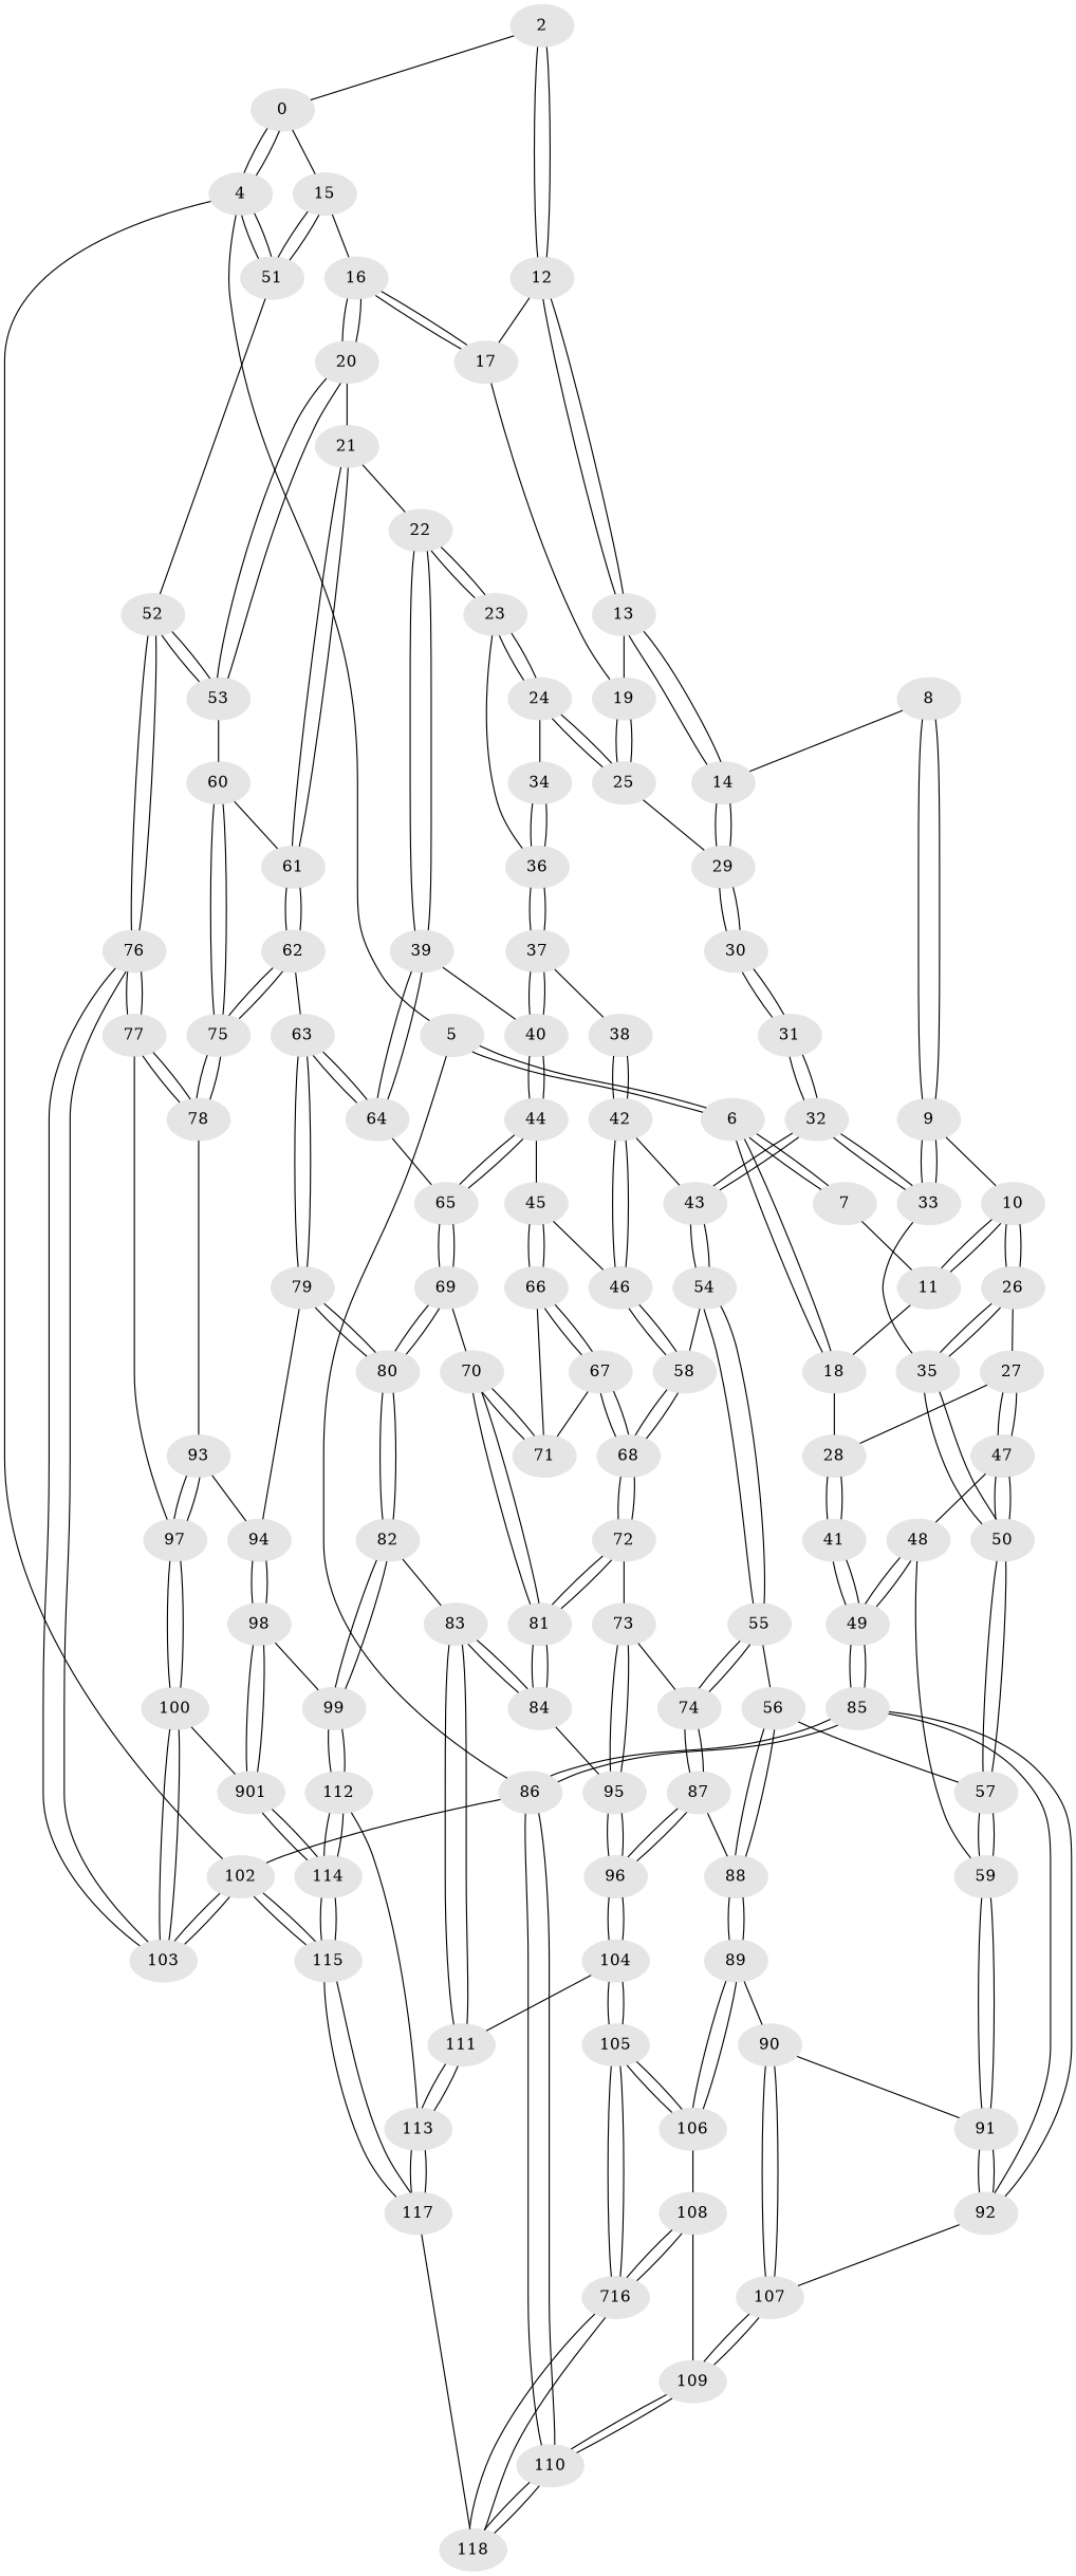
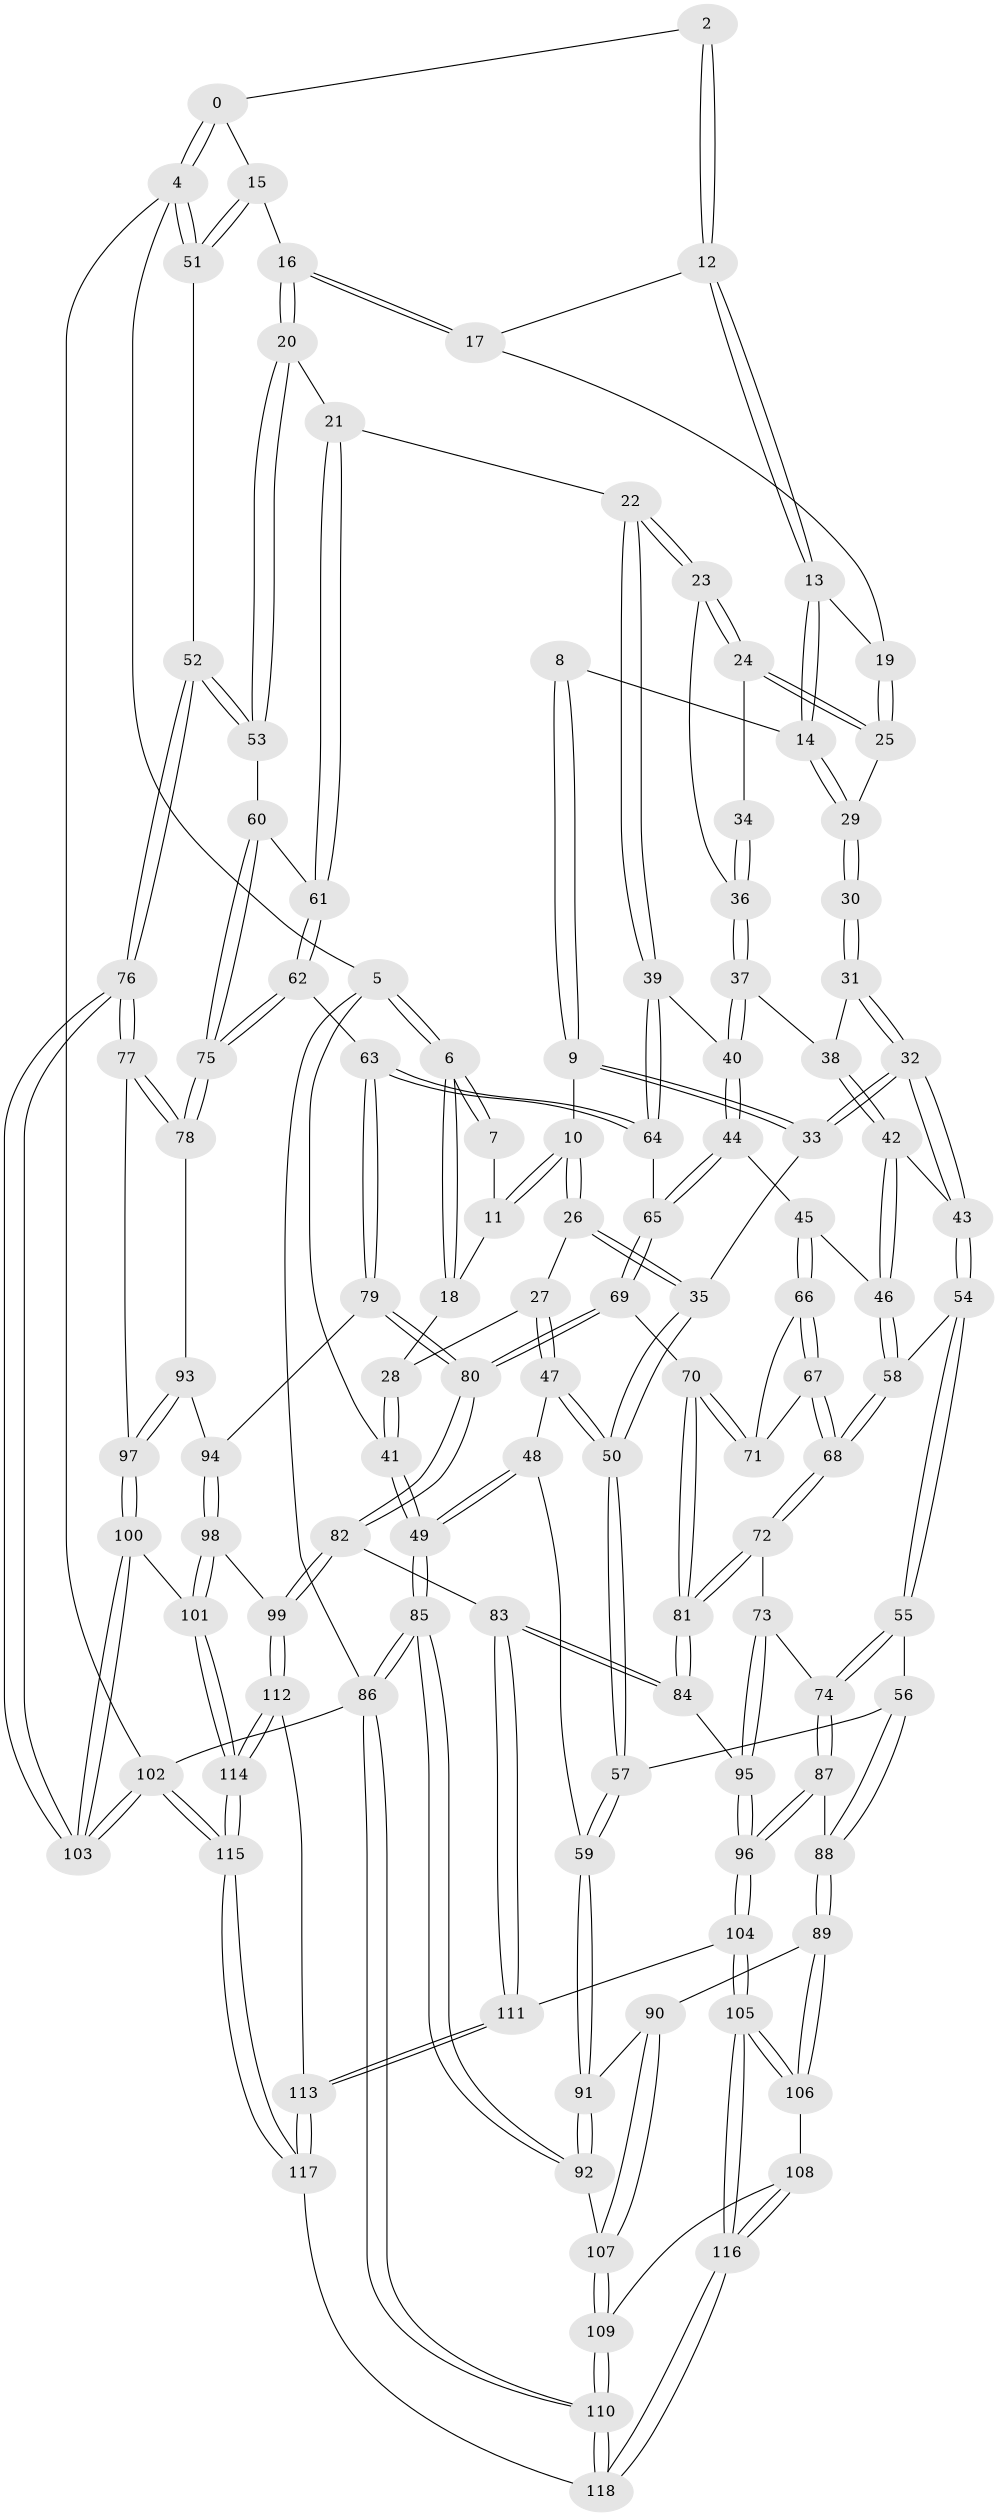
  graph {
    node [color=gray90 style=filled]
    n1 [label=0]
    2
    12
    8
    9
    14
    4
    15
    13
    17
    5
    51
    102
    16
    6
    41
    86
    52
    103
    115
    7
    18
    49
    110
    11
    28
    10
    33
    29
    26
    35
    27
    19
    25
    30
    20
    21
    53
    22
    61
    60
    23
    39
    62
    24
    36
    40
    64
    34
    37
    47
    50
    48
    31
    32
    38
    43
    42
    54
    57
    44
    46
    65
    45
    85
    58
    55
    66
    69
    67
    71
    68
    59
    91
    92
    76
    77
    75
    56
    74
    88
    87
    89
    72
    78
    63
    79
    80
    94
    70
    81
    73
    82
    84
    95
    96
    93
    97
    100
    98
    83
    99
    111
    112
    113
    107
    118
    104
    90
    106
    108
    109
-   101 [label=901]
+   101
    105
    114
    117
-   116 [label=716]
+   116
    n1 -- 4
    n1 -- 4
    n1 -- 15
    2 -- n1
    2 -- 12
    2 -- 12
    12 -- 13
    12 -- 13
    12 -- 17
    8 -- 9
    8 -- 9
    8 -- 14
    9 -- 10
    9 -- 33
    9 -- 33
    14 -- 29
    14 -- 29
    4 -- 5
    4 -- 51
    4 -- 51
    4 -- 102
    15 -- 51
    15 -- 51
    15 -- 16
    13 -- 14
    13 -- 14
    13 -- 19
    17 -- 19
    5 -- 6
    5 -- 6
+   5 -- 41
    5 -- 86
    51 -- 52
    102 -- 103
    102 -- 103
    102 -- 115
    102 -- 115
    16 -- 17
    16 -- 17
    16 -- 20
    16 -- 20
    6 -- 7
    6 -- 7
    6 -- 18
    6 -- 18
    41 -- 49
    41 -- 49
    86 -- 102
    86 -- 110
    86 -- 110
    52 -- 53
    52 -- 53
    52 -- 76
    52 -- 76
    115 -- 117
    115 -- 117
    7 -- 11
    18 -- 28
    49 -- 85
    49 -- 85
    110 -- 118
    110 -- 118
    11 -- 18
    28 -- 41
    28 -- 41
    10 -- 11
    10 -- 11
    10 -- 26
    10 -- 26
    33 -- 35
    29 -- 30
    29 -- 30
    26 -- 35
    26 -- 35
    26 -- 27
    35 -- 50
    35 -- 50
    27 -- 28
    27 -- 47
    27 -- 47
    19 -- 25
    19 -- 25
    25 -- 29
    30 -- 31
    30 -- 31
    20 -- 21
    20 -- 53
    20 -- 53
    21 -- 22
    21 -- 61
    21 -- 61
    53 -- 60
    22 -- 23
    22 -- 23
    22 -- 39
    22 -- 39
    61 -- 62
    61 -- 62
    60 -- 61
    60 -- 75
    60 -- 75
    23 -- 24
    23 -- 24
    23 -- 36
    39 -- 40
    39 -- 64
    39 -- 64
    62 -- 75
    62 -- 75
    62 -- 63
    24 -- 25
    24 -- 25
    24 -- 34
    36 -- 37
    36 -- 37
    40 -- 44
    40 -- 44
    64 -- 65
    34 -- 36
    34 -- 36
    37 -- 40
    37 -- 40
    37 -- 38
    47 -- 50
    47 -- 50
    47 -- 48
    50 -- 57
    50 -- 57
    48 -- 49
    48 -- 49
    48 -- 59
    31 -- 32
    31 -- 32
+   31 -- 38
    32 -- 33
    32 -- 33
    32 -- 43
    32 -- 43
    38 -- 42
    38 -- 42
    43 -- 54
    43 -- 54
    42 -- 43
    42 -- 46
    42 -- 46
    54 -- 58
    54 -- 55
    54 -- 55
    57 -- 59
    57 -- 59
    44 -- 65
    44 -- 65
    44 -- 45
    46 -- 58
    46 -- 58
    65 -- 69
    65 -- 69
    45 -- 46
    45 -- 66
    45 -- 66
    85 -- 86
    85 -- 86
    85 -- 92
    85 -- 92
    58 -- 68
    58 -- 68
    55 -- 56
    55 -- 74
    55 -- 74
    66 -- 67
    66 -- 67
    66 -- 71
    69 -- 80
    69 -- 80
    69 -- 70
    67 -- 71
    67 -- 68
    67 -- 68
    68 -- 72
    68 -- 72
    59 -- 91
    59 -- 91
    91 -- 92
    91 -- 92
    92 -- 107
    76 -- 103
    76 -- 103
    76 -- 77
    76 -- 77
    77 -- 78
    77 -- 78
    77 -- 97
    75 -- 78
    75 -- 78
    56 -- 57
    56 -- 88
    56 -- 88
    74 -- 87
    74 -- 87
    88 -- 89
    88 -- 89
    87 -- 88
    87 -- 96
    87 -- 96
    89 -- 90
    89 -- 106
    89 -- 106
    72 -- 81
    72 -- 81
    72 -- 73
    78 -- 93
    63 -- 64
    63 -- 64
    63 -- 79
    63 -- 79
    79 -- 80
    79 -- 80
    79 -- 94
    80 -- 82
    80 -- 82
    94 -- 98
    94 -- 98
    70 -- 71
    70 -- 71
    70 -- 81
    70 -- 81
    81 -- 84
    81 -- 84
    73 -- 74
    73 -- 95
    73 -- 95
    82 -- 83
    82 -- 99
    82 -- 99
    84 -- 95
    95 -- 96
    95 -- 96
    96 -- 104
    96 -- 104
    93 -- 94
    93 -- 97
    93 -- 97
    97 -- 100
    97 -- 100
    100 -- 103
    100 -- 103
    100 -- 101
    98 -- 99
    98 -- 101
    98 -- 101
    83 -- 84
    83 -- 84
    83 -- 111
    83 -- 111
    99 -- 112
    99 -- 112
    111 -- 113
    111 -- 113
    112 -- 113
    112 -- 114
    112 -- 114
    113 -- 117
    113 -- 117
    107 -- 109
    107 -- 109
    104 -- 111
    104 -- 105
    104 -- 105
    90 -- 91
    90 -- 107
    90 -- 107
    106 -- 108
    108 -- 109
    108 -- 116
    108 -- 116
    109 -- 110
    109 -- 110
    101 -- 114
    101 -- 114
    105 -- 106
    105 -- 106
    105 -- 116
    105 -- 116
    114 -- 115
    114 -- 115
    117 -- 118
    116 -- 118
    116 -- 118
  }
